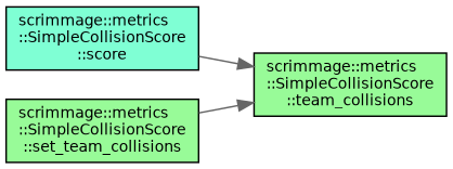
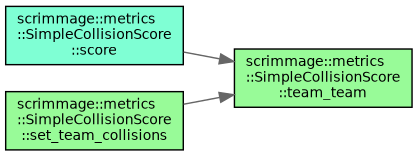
  digraph {
    rankdir=RL
    node [color=black fillcolor=palegreen fontname=Helvetica fontsize=10 shape=record style=filled]
    edge [color=gray40 dir=back fontname=Helvetica fontsize=10 labelfontname=Helvetica labelfontsize=10 style=solid]
-   n1 [fontcolor=black height=0.2 label="scrimmage::metrics\l::SimpleCollisionScore\l::team_collisions" width=0.4]
+   n1 [fontcolor=black height=0.2 label="scrimmage::metrics\l::SimpleCollisionScore\l::team_team" width=0.4]
    n2 [fillcolor=aquamarine height=0.2 label="scrimmage::metrics\l::SimpleCollisionScore\l::score" width=0.4]
    n3 [height=0.2 label="scrimmage::metrics\l::SimpleCollisionScore\l::set_team_collisions" width=0.4]
    n1 -> n2
    n1 -> n3
  }
